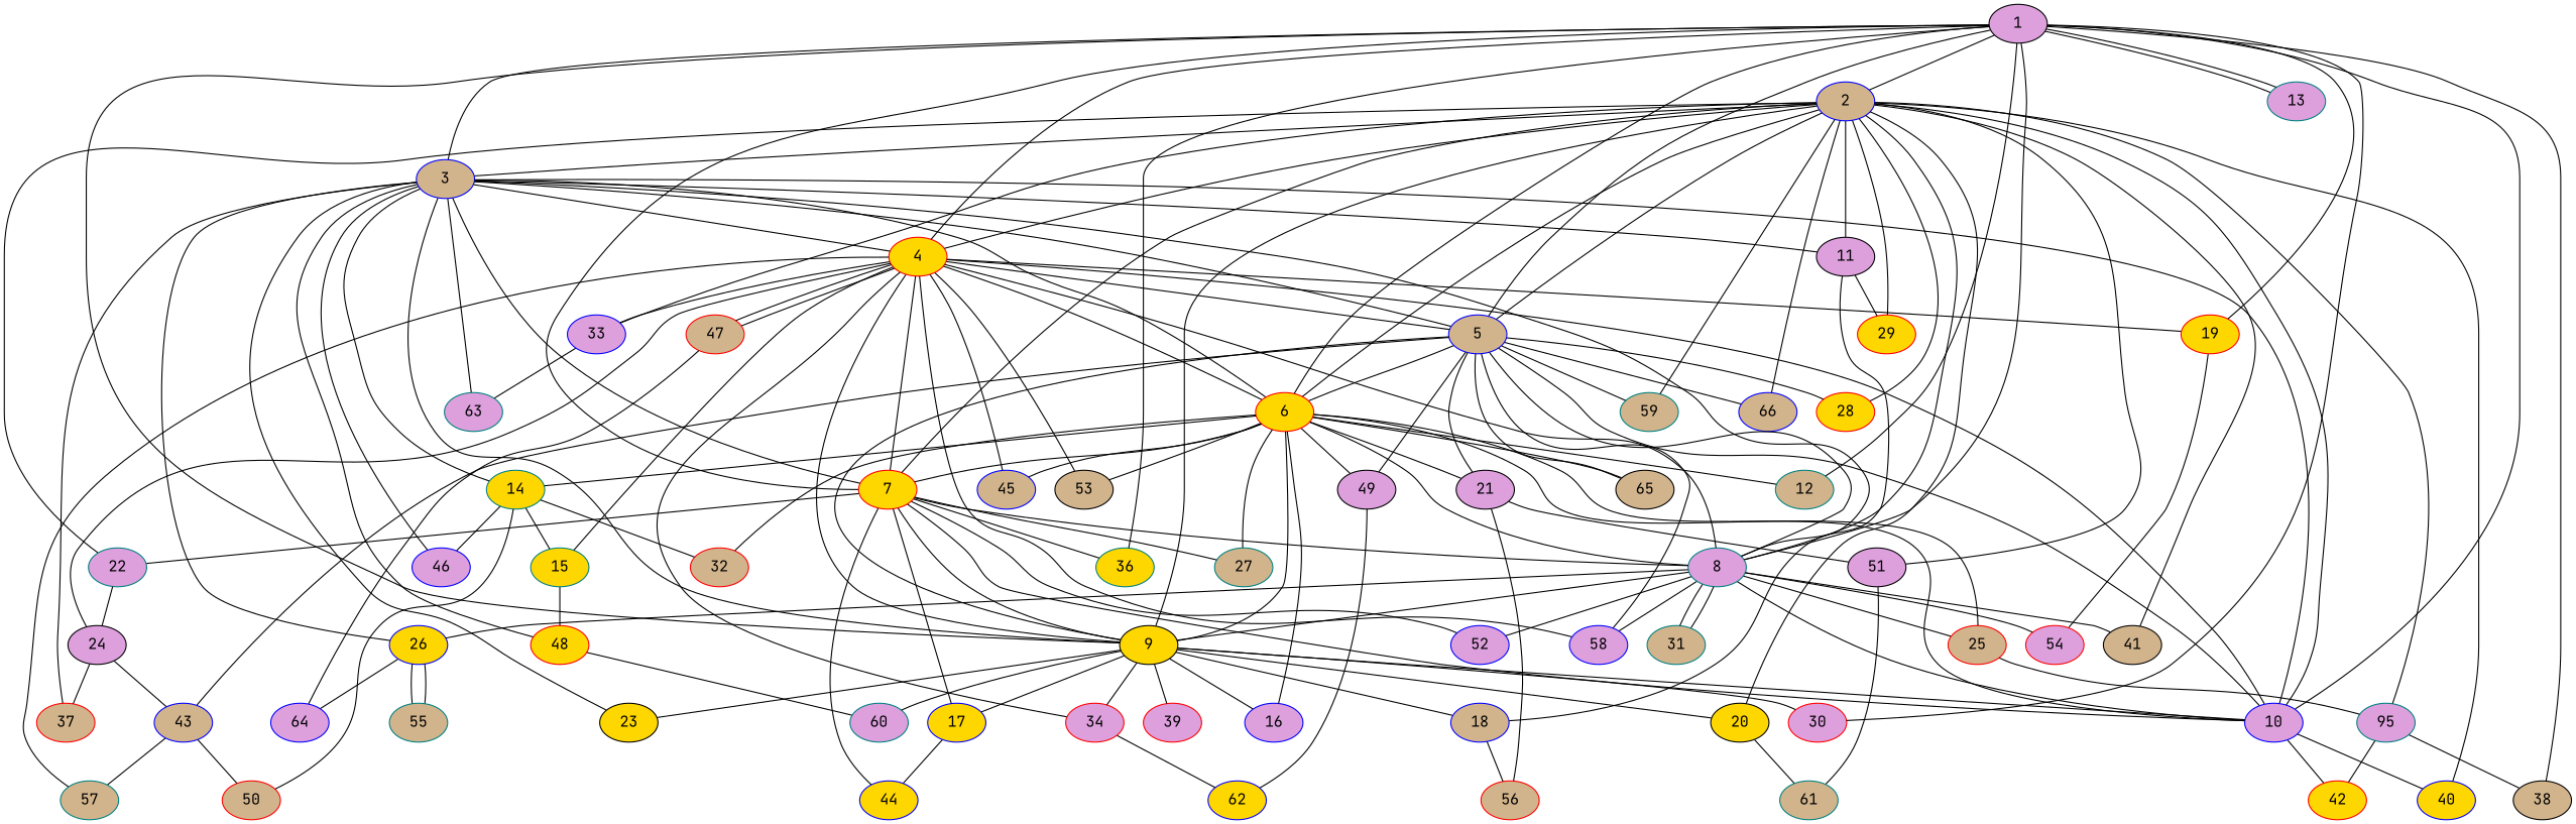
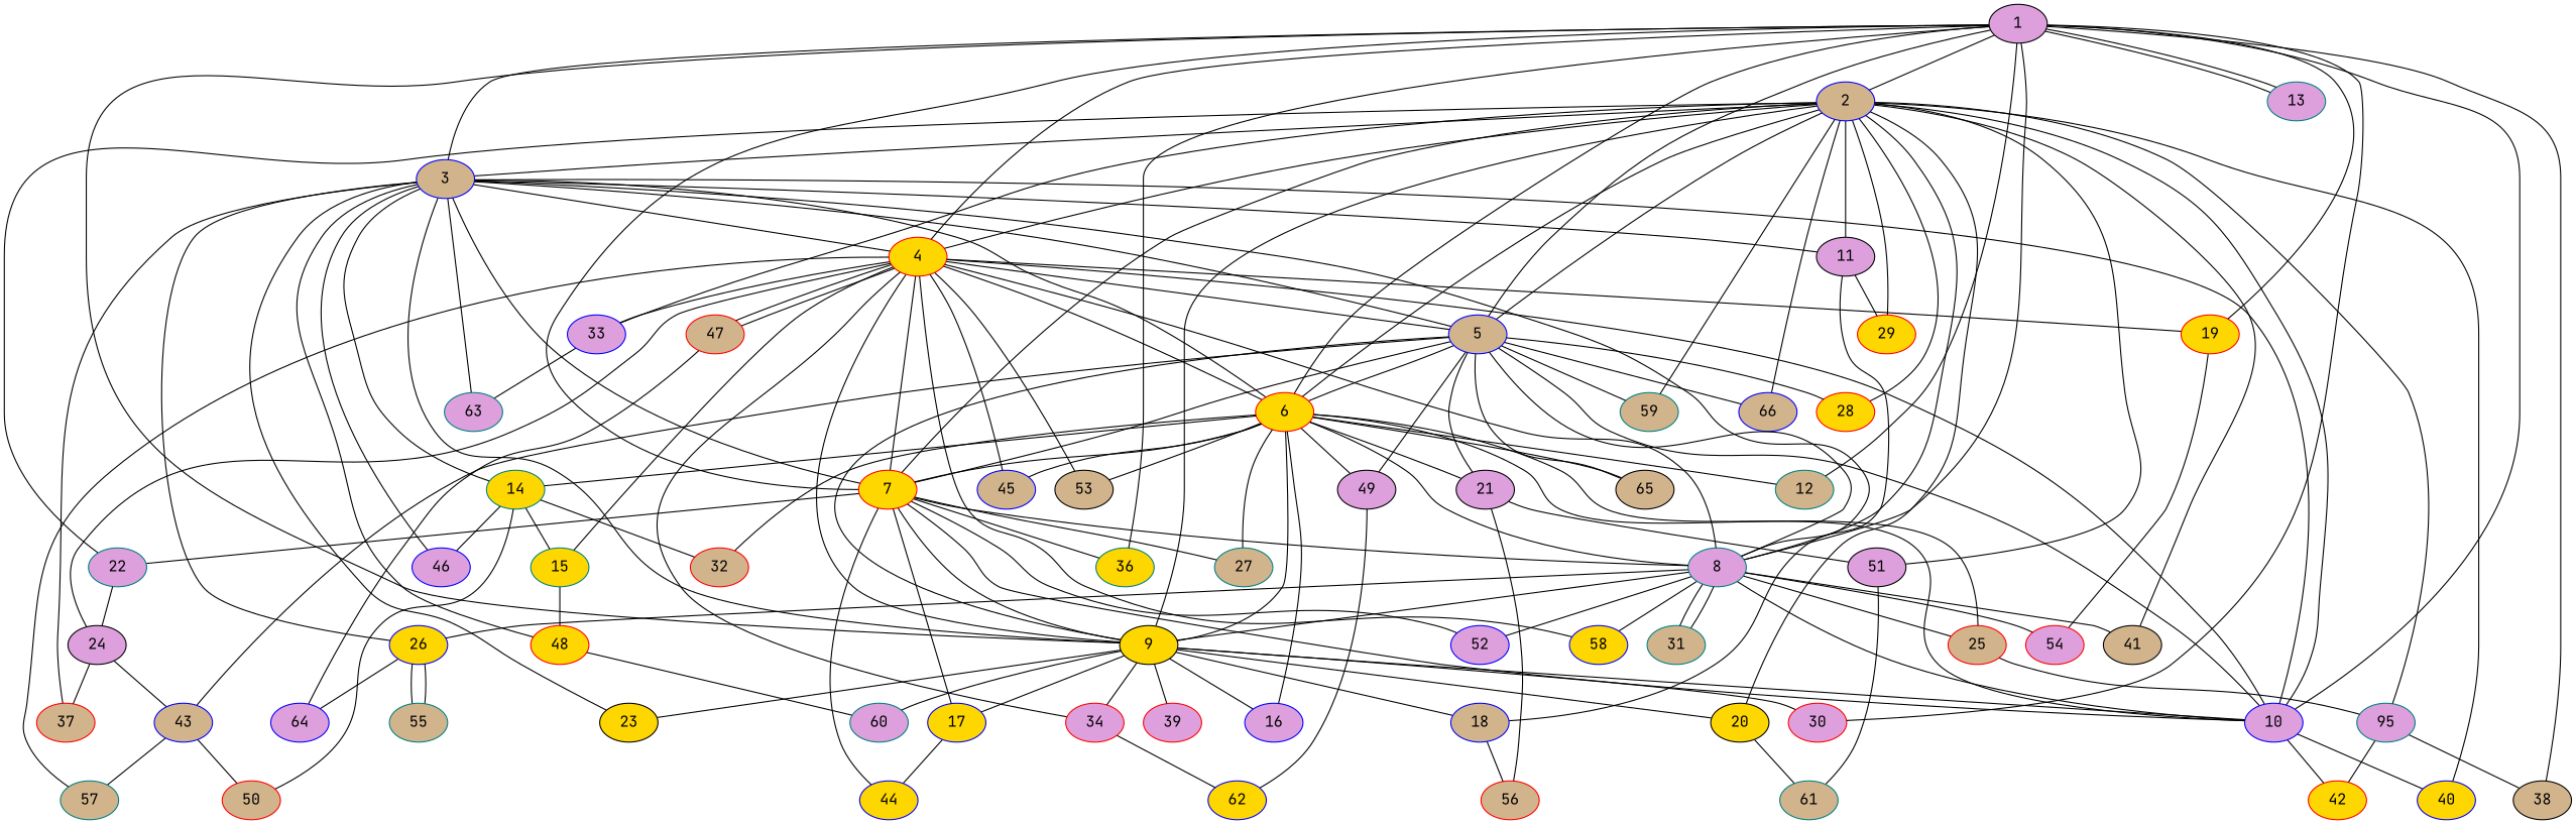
  graph {
    fontname="JetBrains Mono"
    node [color=blue fillcolor=tan fontname="JetBrains Mono" style=filled]
    edge [fontname="JetBrains Mono"]
    1 [color=black fillcolor=plum]
    2
    3
    4 [color=red fillcolor=gold]
    5
    6 [color=red fillcolor=gold]
    7 [color=red fillcolor=gold]
    8 [color=teal fillcolor=plum]
    9 [color=black fillcolor=gold]
    10 [fillcolor=plum]
    12 [color=teal]
    13 [color=teal fillcolor=plum]
    19 [color=red fillcolor=gold]
    30 [color=red fillcolor=plum]
    36 [color=teal fillcolor=gold]
    38 [color=black]
    11 [color=black fillcolor=plum]
    20 [color=black fillcolor=gold]
    22 [color=teal fillcolor=plum]
    28 [color=red fillcolor=gold]
    29 [color=red fillcolor=gold]
    33 [fillcolor=plum]
    n23 [color=teal fillcolor=plum label=95]
    40 [fillcolor=gold]
    41 [color=black]
    51 [color=black fillcolor=plum]
    59 [color=teal]
    66
    14 [color=teal fillcolor=gold]
    23 [color=black fillcolor=gold]
    26 [fillcolor=gold]
    37 [color=red]
    46 [fillcolor=plum]
    48 [color=red fillcolor=gold]
    63 [color=teal fillcolor=plum]
    15 [color=teal fillcolor=gold]
    24 [color=black fillcolor=plum]
    34 [color=red fillcolor=plum]
    45
    47 [color=red]
    53 [color=black]
    57 [color=teal]
-   58 [fillcolor=plum]
+   58 [fillcolor=gold]
    21 [color=black fillcolor=plum]
    43
    49 [color=black fillcolor=plum]
    65 [color=black]
    16 [fillcolor=plum]
    25 [color=red]
    27 [color=teal]
    32 [color=red]
    17 [fillcolor=gold]
    44 [fillcolor=gold]
    52 [fillcolor=plum]
    31 [color=teal]
    54 [color=red fillcolor=plum]
    39 [color=red fillcolor=plum]
    18
    60 [color=teal fillcolor=plum]
    42 [color=red fillcolor=gold]
    61 [color=teal]
    50 [color=red]
    55 [color=teal]
    64 [fillcolor=plum]
    62 [fillcolor=gold]
    56 [color=red]
    1 -- 2
    1 -- 3
    1 -- 4
    1 -- 5
    1 -- 6
    1 -- 7
    1 -- 8
    1 -- 9
    1 -- 10
    1 -- 12
    1 -- 13
    1 -- 13
    1 -- 19
    1 -- 30
    1 -- 36
    1 -- 38
    2 -- 3
    2 -- 4
    2 -- 5
    2 -- 6
    2 -- 7
    2 -- 8
    2 -- 9
    2 -- 10
    2 -- 11
    2 -- 20
    2 -- 22
    2 -- 28
    2 -- 29
    2 -- 33
    2 -- n23
    2 -- 40
    2 -- 41
    2 -- 51
    2 -- 59
    2 -- 66
    3 -- 4
    3 -- 5
    3 -- 6
    3 -- 7
    3 -- 8
    3 -- 9
    3 -- 10
    3 -- 11
    3 -- 14
    3 -- 23
    3 -- 26
    3 -- 37
    3 -- 46
    3 -- 48
    3 -- 63
    4 -- 5
    4 -- 6
    4 -- 7
    4 -- 8
    4 -- 9
    4 -- 10
    4 -- 19
    4 -- 33
    4 -- 15
    4 -- 24
    4 -- 34
    4 -- 45
    4 -- 47
    4 -- 47
    4 -- 53
    4 -- 57
    4 -- 58
    5 -- 6
-   5 -- 58
+   5 -- 7
    5 -- 8
    5 -- 9
    5 -- 10
    5 -- 28
    5 -- 59
    5 -- 66
    5 -- 21
    5 -- 43
    5 -- 49
    5 -- 65
    6 -- 7
    6 -- 8
    6 -- 9
    6 -- 10
    6 -- 12
    6 -- 14
    6 -- 45
    6 -- 53
    6 -- 21
    6 -- 49
    6 -- 65
    6 -- 16
    6 -- 25
    6 -- 27
    6 -- 32
    7 -- 8
    7 -- 9
    7 -- 10
    7 -- 36
    7 -- 22
    7 -- 27
    7 -- 17
    7 -- 44
    7 -- 52
    8 -- 9
    8 -- 10
    8 -- 41
    8 -- 26
    8 -- 58
    8 -- 25
    8 -- 52
    8 -- 31
    8 -- 31
    8 -- 54
    9 -- 10
    9 -- 30
    9 -- 20
    9 -- 23
    9 -- 34
    9 -- 16
    9 -- 17
    9 -- 39
    9 -- 18
    9 -- 60
    10 -- 40
    10 -- 42
    19 -- 54
    11 -- 29
    11 -- 18
    20 -- 61
    22 -- 24
    33 -- 63
    n23 -- 38
    n23 -- 42
    51 -- 61
    14 -- 46
    14 -- 15
    14 -- 32
    14 -- 50
    26 -- 55
    26 -- 55
    26 -- 64
    48 -- 60
    15 -- 48
    24 -- 37
    24 -- 43
    34 -- 62
    47 -- 64
    21 -- 51
    21 -- 56
    43 -- 57
    43 -- 50
    49 -- 62
    25 -- n23
    17 -- 44
    18 -- 56
  }
